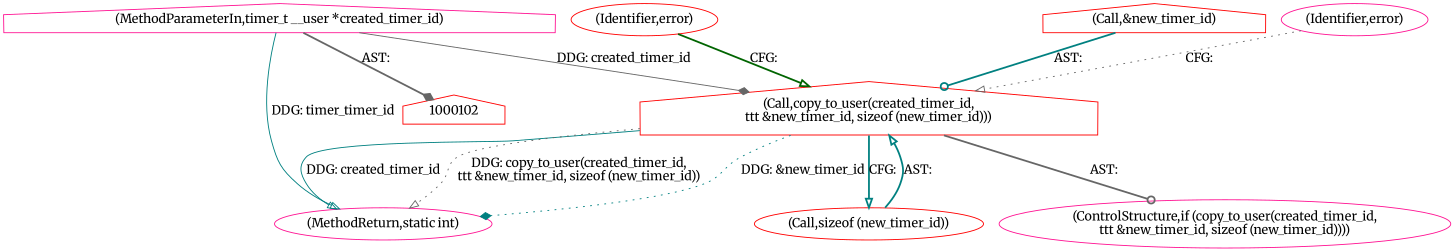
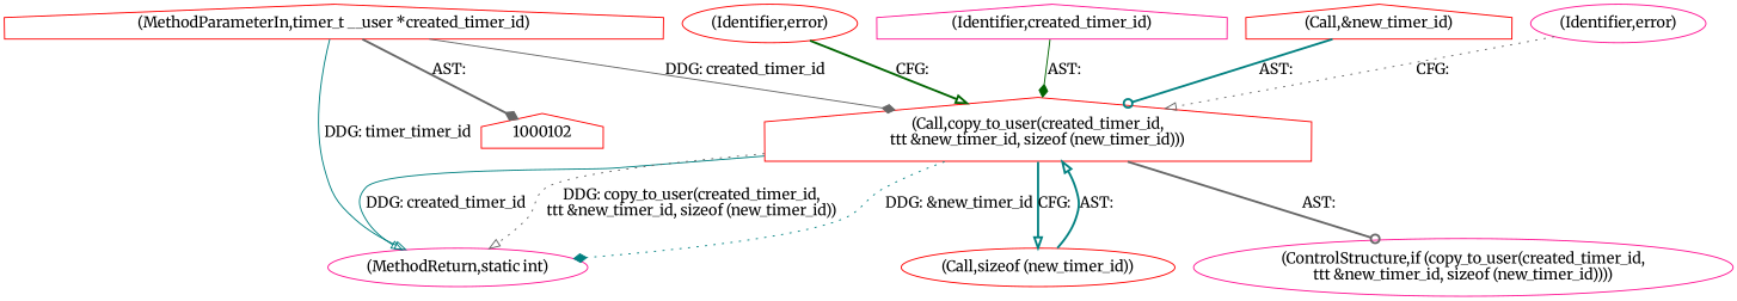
  digraph {
    fontname=Merriweather
    node [color=red fontname=Merriweather shape=house]
    edge [arrowhead=onormal color=teal fontname=Merriweather style=bold]
    n1 [label="(Call,copy_to_user(created_timer_id,\n\t\t\t &new_timer_id, sizeof (new_timer_id)))"]
    n2 [color=deeppink label="(MethodReturn,static int)" shape=ellipse]
    n3 [label="(Call,sizeof (new_timer_id))" shape=ellipse]
    n4 [color=deeppink label="(ControlStructure,if (copy_to_user(created_timer_id,\n\t\t\t &new_timer_id, sizeof (new_timer_id))))" shape=ellipse]
-   n5 [color=deeppink label="(MethodParameterIn,timer_t __user *created_timer_id)"]
+   n5 [label="(MethodParameterIn,timer_t __user *created_timer_id)"]
    n6 [label=1000102]
    n7 [label="(Identifier,error)" shape=ellipse]
+   n8 [color=deeppink label="(Identifier,created_timer_id)"]
    n9 [label="(Call,&new_timer_id)"]
    n10 [color=deeppink label="(Identifier,error)" shape=ellipse]
    n1 -> n2 [arrowhead=diamond label="DDG: &new_timer_id" style=dotted]
    n1 -> n2 [label="DDG: created_timer_id" style=solid]
    n1 -> n2 [color=gray40 label="DDG: copy_to_user(created_timer_id,\n\t\t\t &new_timer_id, sizeof (new_timer_id))" style=dotted]
    n1 -> n3 [label="CFG: "]
    n1 -> n4 [arrowhead=odot color=gray40 label="AST: "]
    n3 -> n1 [label="AST: "]
    n5 -> n1 [arrowhead=diamond color=gray40 label="DDG: created_timer_id" style=solid]
    n5 -> n2 [label="DDG: timer_timer_id" style=solid]
    n5 -> n6 [arrowhead=diamond color=gray40 label="AST: "]
    n7 -> n1 [color=darkgreen label="CFG: "]
+   n8 -> n1 [arrowhead=diamond color=darkgreen label="AST: " style=solid]
    n9 -> n1 [arrowhead=odot label="AST: "]
    n10 -> n1 [color=gray40 label="CFG: " style=dotted]
  }
